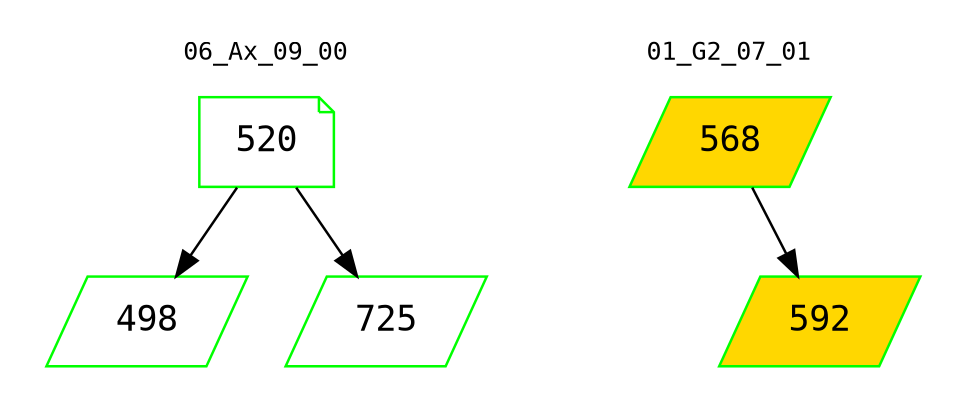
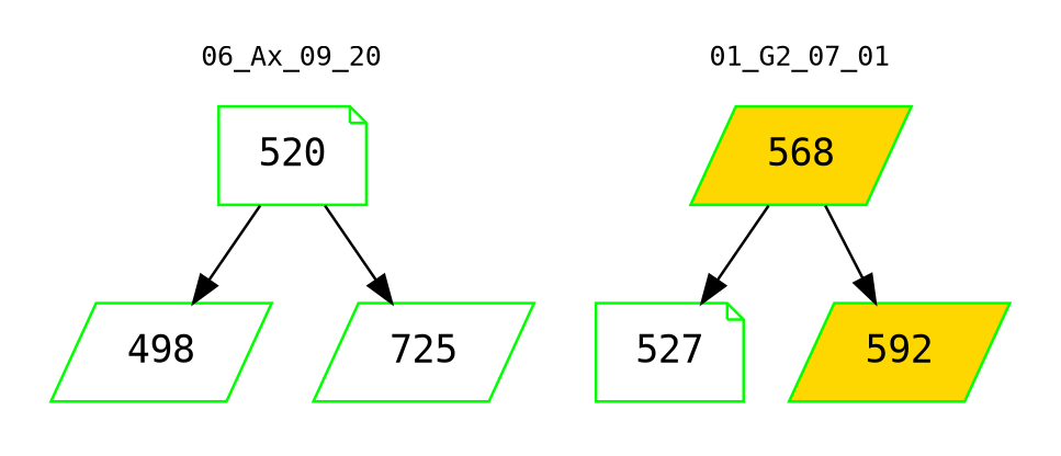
  digraph {
    fontname="DejaVu Sans Mono"
    node [color=green fillcolor=white fontname="DejaVu Sans Mono" shape=parallelogram style=filled]
    edge [color=black fontname="DejaVu Sans Mono"]
    n1 [label=520 shape=note]
    n2 [label=498]
    n3 [label=725]
    n4 [fillcolor=gold label=568]
+   n5 [label=527 shape=note]
    n6 [fillcolor=gold label=592]
    subgraph cluster_1 {
      color=white
      fontsize=10
-     label="06_Ax_09_00"
+     label="06_Ax_09_20"
      n1
      n2
      n3
    }
    subgraph cluster_2 {
      color=white
      fontsize=10
      label="01_G2_07_01"
      n4
+     n5
      n6
    }
    n1 -> n2
    n1 -> n3
+   n4 -> n5
    n4 -> n6
  }
